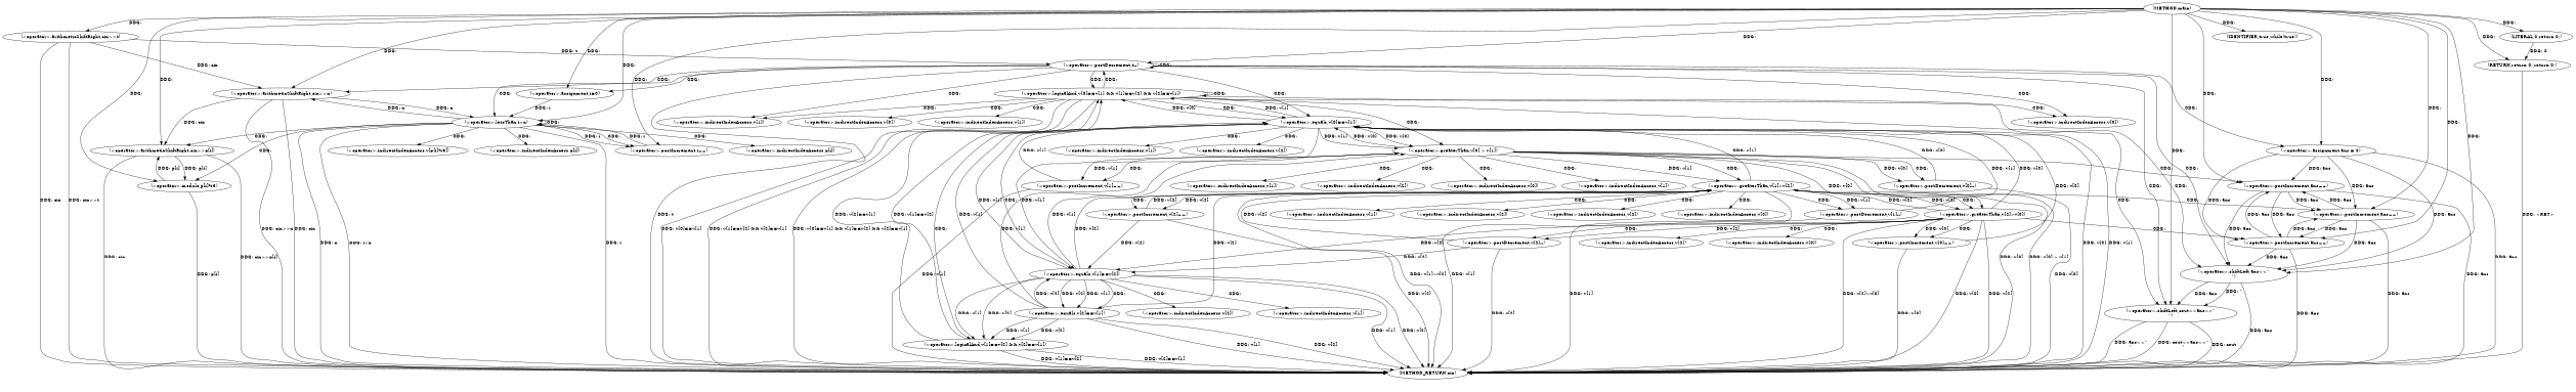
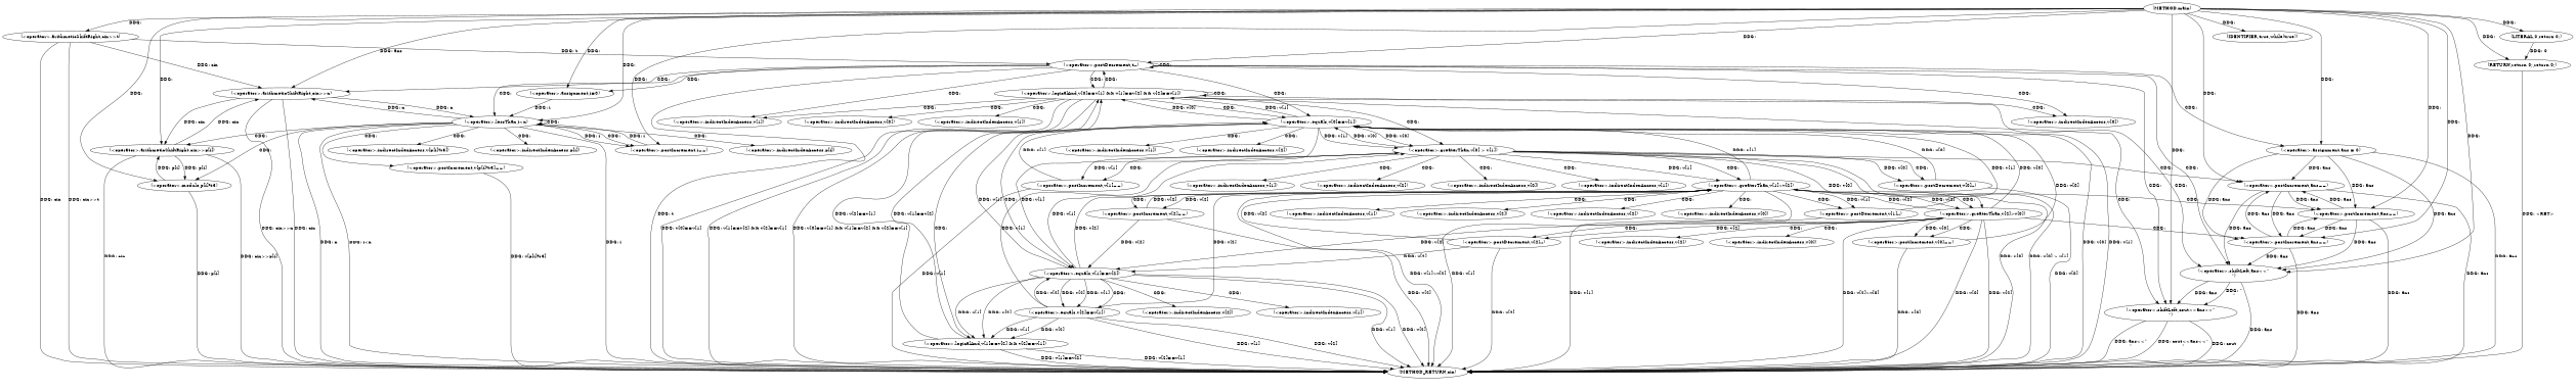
  digraph {
    fontname="DejaVu Serif"
    node [fontname="DejaVu Serif"]
    edge [fontname="DejaVu Serif"]
    n1 [label="(METHOD,main)"]
    n2 [label="(<operator>.arithmeticShiftRight,cin>>t)"]
    n3 [label="(RETURN,return 0;,return 0;)"]
    n4 [label="(<operator>.postDecrement,t--)"]
    n5 [label="(LITERAL,0,return 0;)"]
    n6 [label="(<operator>.arithmeticShiftRight,cin>>n)"]
    n7 [label="(<operator>.assignment,ans = 0)"]
    n8 [label="(<operator>.shiftLeft,cout<<ans<<\"\n\")"]
    n9 [label="(<operator>.assignment,i=0)"]
    n10 [label="(<operator>.lessThan,i<n)"]
    n11 [label="(<operator>.postIncrement,i++)"]
    n12 [label="(IDENTIFIER,true,while(true))"]
    n13 [label="(<operator>.arithmeticShiftRight,cin>>p[i])"]
    n14 [label="(<operator>.shiftLeft,ans<<\"\n\")"]
    n15 [label="(<operator>.postIncrement,ans++)"]
    n16 [label="(<operator>.modulo,p[i]%3)"]
    n17 [label="(<operator>.postIncrement,ans++)"]
    n18 [label="(<operator>.postIncrement,ans++)"]
    n19 [label="(METHOD_RETURN,cin)"]
    n20 [label="(<operator>.logicalAnd,v[0]==v[1] && v[1]==v[2] && v[2]==v[1])"]
    n21 [label="(<operator>.equals,v[0]==v[1])"]
    n22 [label="(<operator>.indirectIndexAccess,v[0])"]
    n23 [label="(<operator>.indirectIndexAccess,v[1])"]
+   n24 [label="(<operator>.postIncrement,v[p[i]%3]++)"]
    n25 [label="(<operator>.indirectIndexAccess,p[i])"]
    n26 [label="(<operator>.indirectIndexAccess,v[p[i]%3])"]
    n27 [label="(<operator>.indirectIndexAccess,p[i])"]
    n28 [label="(<operator>.greaterThan,v[0] > v[1])"]
    n29 [label="(<operator>.indirectIndexAccess,v[0])"]
    n30 [label="(<operator>.indirectIndexAccess,v[1])"]
    n31 [label="(<operator>.logicalAnd,v[1]==v[2] && v[2]==v[1])"]
    n32 [label="(<operator>.equals,v[1]==v[2])"]
    n33 [label="(<operator>.indirectIndexAccess,v[1])"]
    n34 [label="(<operator>.indirectIndexAccess,v[2])"]
    n35 [label="(<operator>.postDecrement,v[0]--)"]
    n36 [label="(<operator>.postIncrement,v[1]++)"]
    n37 [label="(<operator>.greaterThan,v[1]>v[2])"]
    n38 [label="(<operator>.greaterThan,v[2]>v[0])"]
    n39 [label="(<operator>.indirectIndexAccess,v[0])"]
    n40 [label="(<operator>.indirectIndexAccess,v[1])"]
    n41 [label="(<operator>.indirectIndexAccess,v[1])"]
    n42 [label="(<operator>.indirectIndexAccess,v[2])"]
    n43 [label="(<operator>.postDecrement,v[1]--)"]
    n44 [label="(<operator>.postIncrement,v[2]++)"]
    n45 [label="(<operator>.indirectIndexAccess,v[1])"]
    n46 [label="(<operator>.indirectIndexAccess,v[2])"]
    n47 [label="(<operator>.indirectIndexAccess,v[2])"]
    n48 [label="(<operator>.indirectIndexAccess,v[0])"]
    n49 [label="(<operator>.postDecrement,v[2]--)"]
    n50 [label="(<operator>.postIncrement,v[0]++)"]
    n51 [label="(<operator>.indirectIndexAccess,v[2])"]
    n52 [label="(<operator>.indirectIndexAccess,v[0])"]
    n53 [label="(<operator>.equals,v[2]==v[1])"]
    n54 [label="(<operator>.indirectIndexAccess,v[2])"]
    n55 [label="(<operator>.indirectIndexAccess,v[1])"]
    n1 -> n2 [label="DDG: "]
    n1 -> n3 [label="DDG: "]
    n1 -> n4 [label="DDG: "]
    n1 -> n5 [label="DDG: "]
-   n1 -> n6 [label="DDG: "]
+   n1 -> n6 [label="DDG: ans"]
    n1 -> n7 [label="DDG: "]
    n1 -> n8 [label="DDG: "]
    n1 -> n9 [label="DDG: "]
    n1 -> n10 [label="DDG: "]
    n1 -> n11 [label="DDG: "]
    n1 -> n12 [label="DDG: "]
    n1 -> n13 [label="DDG: "]
    n1 -> n14 [label="DDG: "]
    n1 -> n15 [label="DDG: "]
    n1 -> n16 [label="DDG: "]
    n1 -> n17 [label="DDG: "]
    n1 -> n18 [label="DDG: "]
    n2 -> n4 [label="DDG: t"]
    n2 -> n6 [label="DDG: cin"]
    n2 -> n19 [label="DDG: cin"]
    n2 -> n19 [label="DDG: cin>>t"]
    n3 -> n19 [label="DDG: <RET>"]
    n4 -> n4 [label="CDG: "]
    n4 -> n6 [label="CDG: "]
    n4 -> n7 [label="CDG: "]
    n4 -> n8 [label="CDG: "]
    n4 -> n9 [label="CDG: "]
    n4 -> n10 [label="CDG: "]
    n4 -> n14 [label="CDG: "]
    n4 -> n19 [label="DDG: t"]
    n4 -> n20 [label="CDG: "]
    n4 -> n21 [label="CDG: "]
    n4 -> n22 [label="CDG: "]
    n4 -> n23 [label="CDG: "]
    n5 -> n3 [label="DDG: 0"]
    n6 -> n10 [label="DDG: n"]
    n6 -> n13 [label="DDG: cin"]
    n6 -> n19 [label="DDG: cin"]
    n6 -> n19 [label="DDG: cin>>n"]
    n7 -> n14 [label="DDG: ans"]
    n7 -> n15 [label="DDG: ans"]
    n7 -> n17 [label="DDG: ans"]
    n7 -> n18 [label="DDG: ans"]
    n7 -> n19 [label="DDG: ans"]
    n8 -> n19 [label="DDG: ans<<\"\n\""]
    n8 -> n19 [label="DDG: cout<<ans<<\"\n\""]
    n8 -> n19 [label="DDG: cout"]
    n9 -> n10 [label="DDG: i"]
    n10 -> n6 [label="DDG: n"]
    n10 -> n10 [label="CDG: "]
    n10 -> n11 [label="DDG: i"]
    n10 -> n11 [label="CDG: "]
    n10 -> n13 [label="CDG: "]
    n10 -> n16 [label="CDG: "]
    n10 -> n19 [label="DDG: i"]
    n10 -> n19 [label="DDG: n"]
    n10 -> n19 [label="DDG: i<n"]
+   n10 -> n24 [label="CDG: "]
    n10 -> n25 [label="CDG: "]
    n10 -> n26 [label="CDG: "]
    n10 -> n27 [label="CDG: "]
    n11 -> n10 [label="DDG: i"]
+   n13 -> n6 [label="DDG: cin"]
    n13 -> n16 [label="DDG: p[i]"]
    n13 -> n19 [label="DDG: cin"]
    n13 -> n19 [label="DDG: cin>>p[i]"]
    n14 -> n8 [label="DDG: ans"]
    n14 -> n8 [label="DDG: \"\n\""]
    n14 -> n19 [label="DDG: ans"]
    n15 -> n14 [label="DDG: ans"]
    n15 -> n17 [label="DDG: ans"]
    n15 -> n18 [label="DDG: ans"]
    n15 -> n19 [label="DDG: ans"]
    n16 -> n13 [label="DDG: p[i]"]
    n16 -> n19 [label="DDG: p[i]"]
    n17 -> n14 [label="DDG: ans"]
    n17 -> n15 [label="DDG: ans"]
    n17 -> n18 [label="DDG: ans"]
    n17 -> n19 [label="DDG: ans"]
    n18 -> n14 [label="DDG: ans"]
    n18 -> n15 [label="DDG: ans"]
    n18 -> n17 [label="DDG: ans"]
    n18 -> n19 [label="DDG: ans"]
    n20 -> n4 [label="CDG: "]
    n20 -> n8 [label="CDG: "]
    n20 -> n14 [label="CDG: "]
    n20 -> n19 [label="DDG: v[0]==v[1]"]
    n20 -> n19 [label="DDG: v[1]==v[2] && v[2]==v[1]"]
    n20 -> n19 [label="DDG: v[0]==v[1] && v[1]==v[2] && v[2]==v[1]"]
    n20 -> n20 [label="CDG: "]
    n20 -> n21 [label="CDG: "]
    n20 -> n22 [label="CDG: "]
    n20 -> n23 [label="CDG: "]
    n20 -> n28 [label="CDG: "]
    n20 -> n29 [label="CDG: "]
    n20 -> n30 [label="CDG: "]
    n21 -> n19 [label="DDG: v[0]"]
    n21 -> n19 [label="DDG: v[1]"]
    n21 -> n20 [label="DDG: v[1]"]
    n21 -> n20 [label="DDG: v[0]"]
    n21 -> n28 [label="DDG: v[0]"]
    n21 -> n28 [label="DDG: v[1]"]
    n21 -> n31 [label="CDG: "]
    n21 -> n32 [label="DDG: v[1]"]
    n21 -> n32 [label="CDG: "]
    n21 -> n33 [label="CDG: "]
    n21 -> n34 [label="CDG: "]
+   n24 -> n19 [label="DDG: v[p[i]%3]"]
    n28 -> n15 [label="CDG: "]
    n28 -> n19 [label="DDG: v[0]"]
    n28 -> n19 [label="DDG: v[0] > v[1]"]
    n28 -> n21 [label="DDG: v[0]"]
    n28 -> n35 [label="DDG: v[0]"]
    n28 -> n35 [label="CDG: "]
    n28 -> n36 [label="DDG: v[1]"]
    n28 -> n36 [label="CDG: "]
    n28 -> n37 [label="DDG: v[1]"]
    n28 -> n37 [label="CDG: "]
    n28 -> n38 [label="DDG: v[0]"]
    n28 -> n39 [label="CDG: "]
    n28 -> n40 [label="CDG: "]
    n28 -> n41 [label="CDG: "]
    n28 -> n42 [label="CDG: "]
    n31 -> n19 [label="DDG: v[1]==v[2]"]
    n31 -> n19 [label="DDG: v[2]==v[1]"]
    n31 -> n20 [label="DDG: v[2]==v[1]"]
    n31 -> n20 [label="DDG: v[1]==v[2]"]
    n32 -> n19 [label="DDG: v[1]"]
    n32 -> n19 [label="DDG: v[2]"]
    n32 -> n21 [label="DDG: v[1]"]
    n32 -> n28 [label="DDG: v[1]"]
    n32 -> n31 [label="DDG: v[2]"]
    n32 -> n31 [label="DDG: v[1]"]
    n32 -> n37 [label="DDG: v[2]"]
    n32 -> n53 [label="DDG: v[2]"]
    n32 -> n53 [label="DDG: v[1]"]
    n32 -> n53 [label="CDG: "]
    n32 -> n54 [label="CDG: "]
    n32 -> n55 [label="CDG: "]
    n35 -> n19 [label="DDG: v[0]"]
    n35 -> n21 [label="DDG: v[0]"]
    n36 -> n19 [label="DDG: v[1]"]
    n36 -> n21 [label="DDG: v[1]"]
    n37 -> n17 [label="CDG: "]
    n37 -> n19 [label="DDG: v[1]"]
    n37 -> n19 [label="DDG: v[1]>v[2]"]
    n37 -> n21 [label="DDG: v[1]"]
    n37 -> n38 [label="DDG: v[2]"]
    n37 -> n38 [label="CDG: "]
    n37 -> n43 [label="DDG: v[1]"]
    n37 -> n43 [label="CDG: "]
    n37 -> n44 [label="DDG: v[2]"]
    n37 -> n44 [label="CDG: "]
    n37 -> n45 [label="CDG: "]
    n37 -> n46 [label="CDG: "]
    n37 -> n47 [label="CDG: "]
    n37 -> n48 [label="CDG: "]
    n38 -> n18 [label="CDG: "]
    n38 -> n19 [label="DDG: v[2]"]
    n38 -> n19 [label="DDG: v[0]"]
    n38 -> n19 [label="DDG: v[2]>v[0]"]
    n38 -> n21 [label="DDG: v[0]"]
    n38 -> n32 [label="DDG: v[2]"]
    n38 -> n37 [label="DDG: v[2]"]
    n38 -> n49 [label="DDG: v[2]"]
    n38 -> n49 [label="CDG: "]
    n38 -> n50 [label="DDG: v[0]"]
    n38 -> n50 [label="CDG: "]
    n38 -> n51 [label="CDG: "]
    n38 -> n52 [label="CDG: "]
    n43 -> n19 [label="DDG: v[1]"]
    n43 -> n21 [label="DDG: v[1]"]
    n44 -> n19 [label="DDG: v[2]"]
    n44 -> n32 [label="DDG: v[2]"]
    n44 -> n37 [label="DDG: v[2]"]
    n49 -> n19 [label="DDG: v[2]"]
    n49 -> n32 [label="DDG: v[2]"]
    n49 -> n37 [label="DDG: v[2]"]
    n50 -> n19 [label="DDG: v[0]"]
    n50 -> n21 [label="DDG: v[0]"]
    n53 -> n19 [label="DDG: v[2]"]
    n53 -> n19 [label="DDG: v[1]"]
-   n53 -> n21 [label="DDG: v[1]"]
    n53 -> n28 [label="DDG: v[1]"]
    n53 -> n31 [label="DDG: v[2]"]
    n53 -> n31 [label="DDG: v[1]"]
    n53 -> n32 [label="DDG: v[2]"]
    n53 -> n37 [label="DDG: v[2]"]
  }
